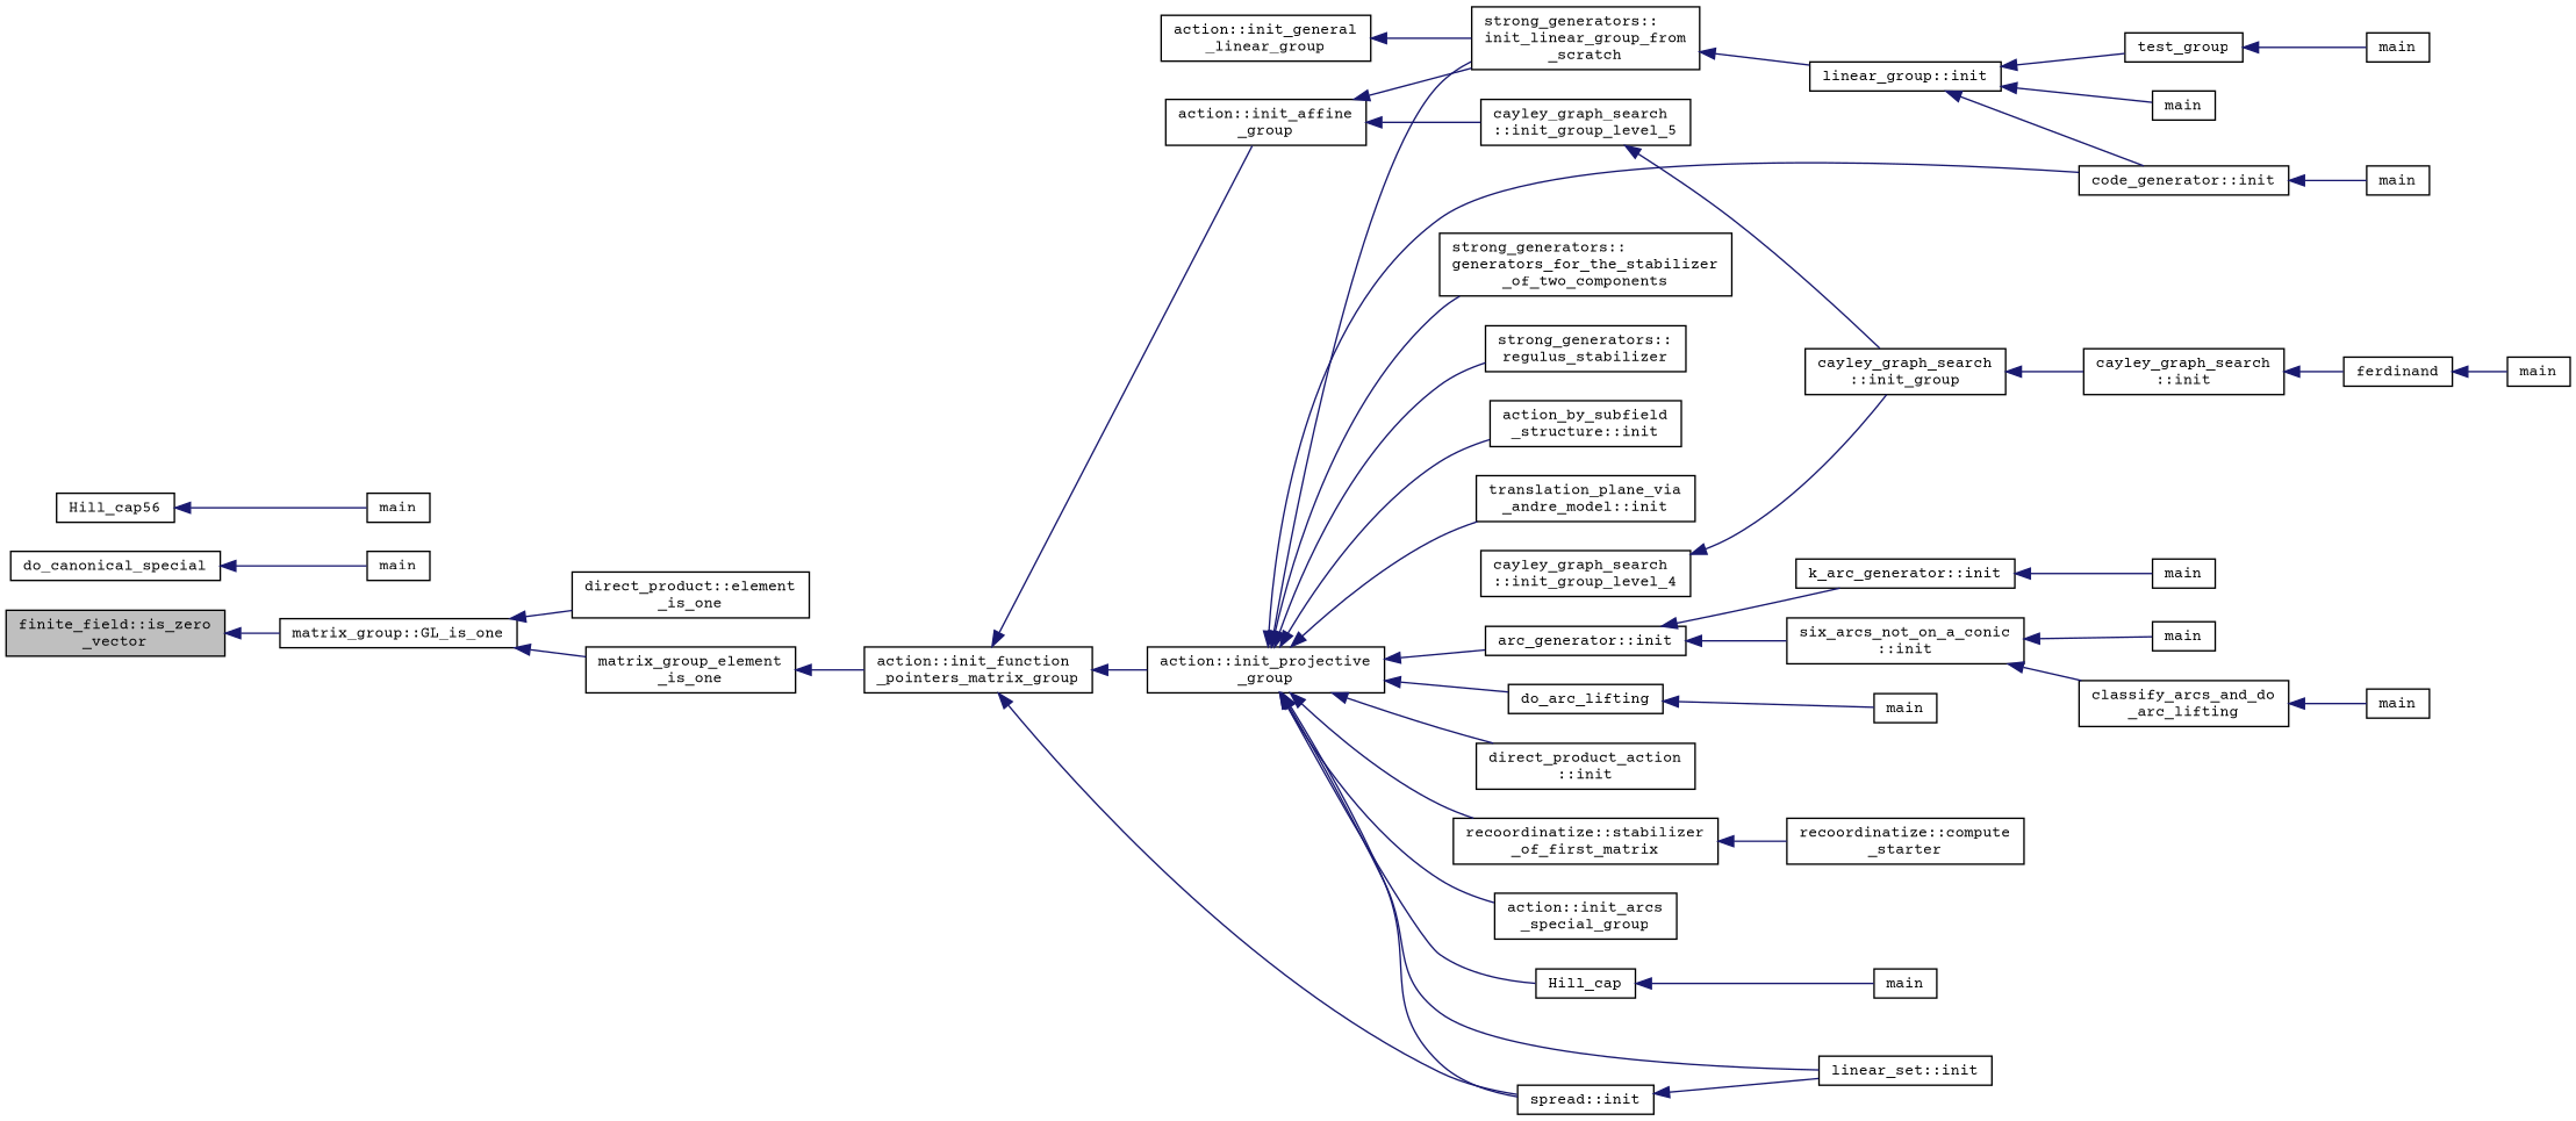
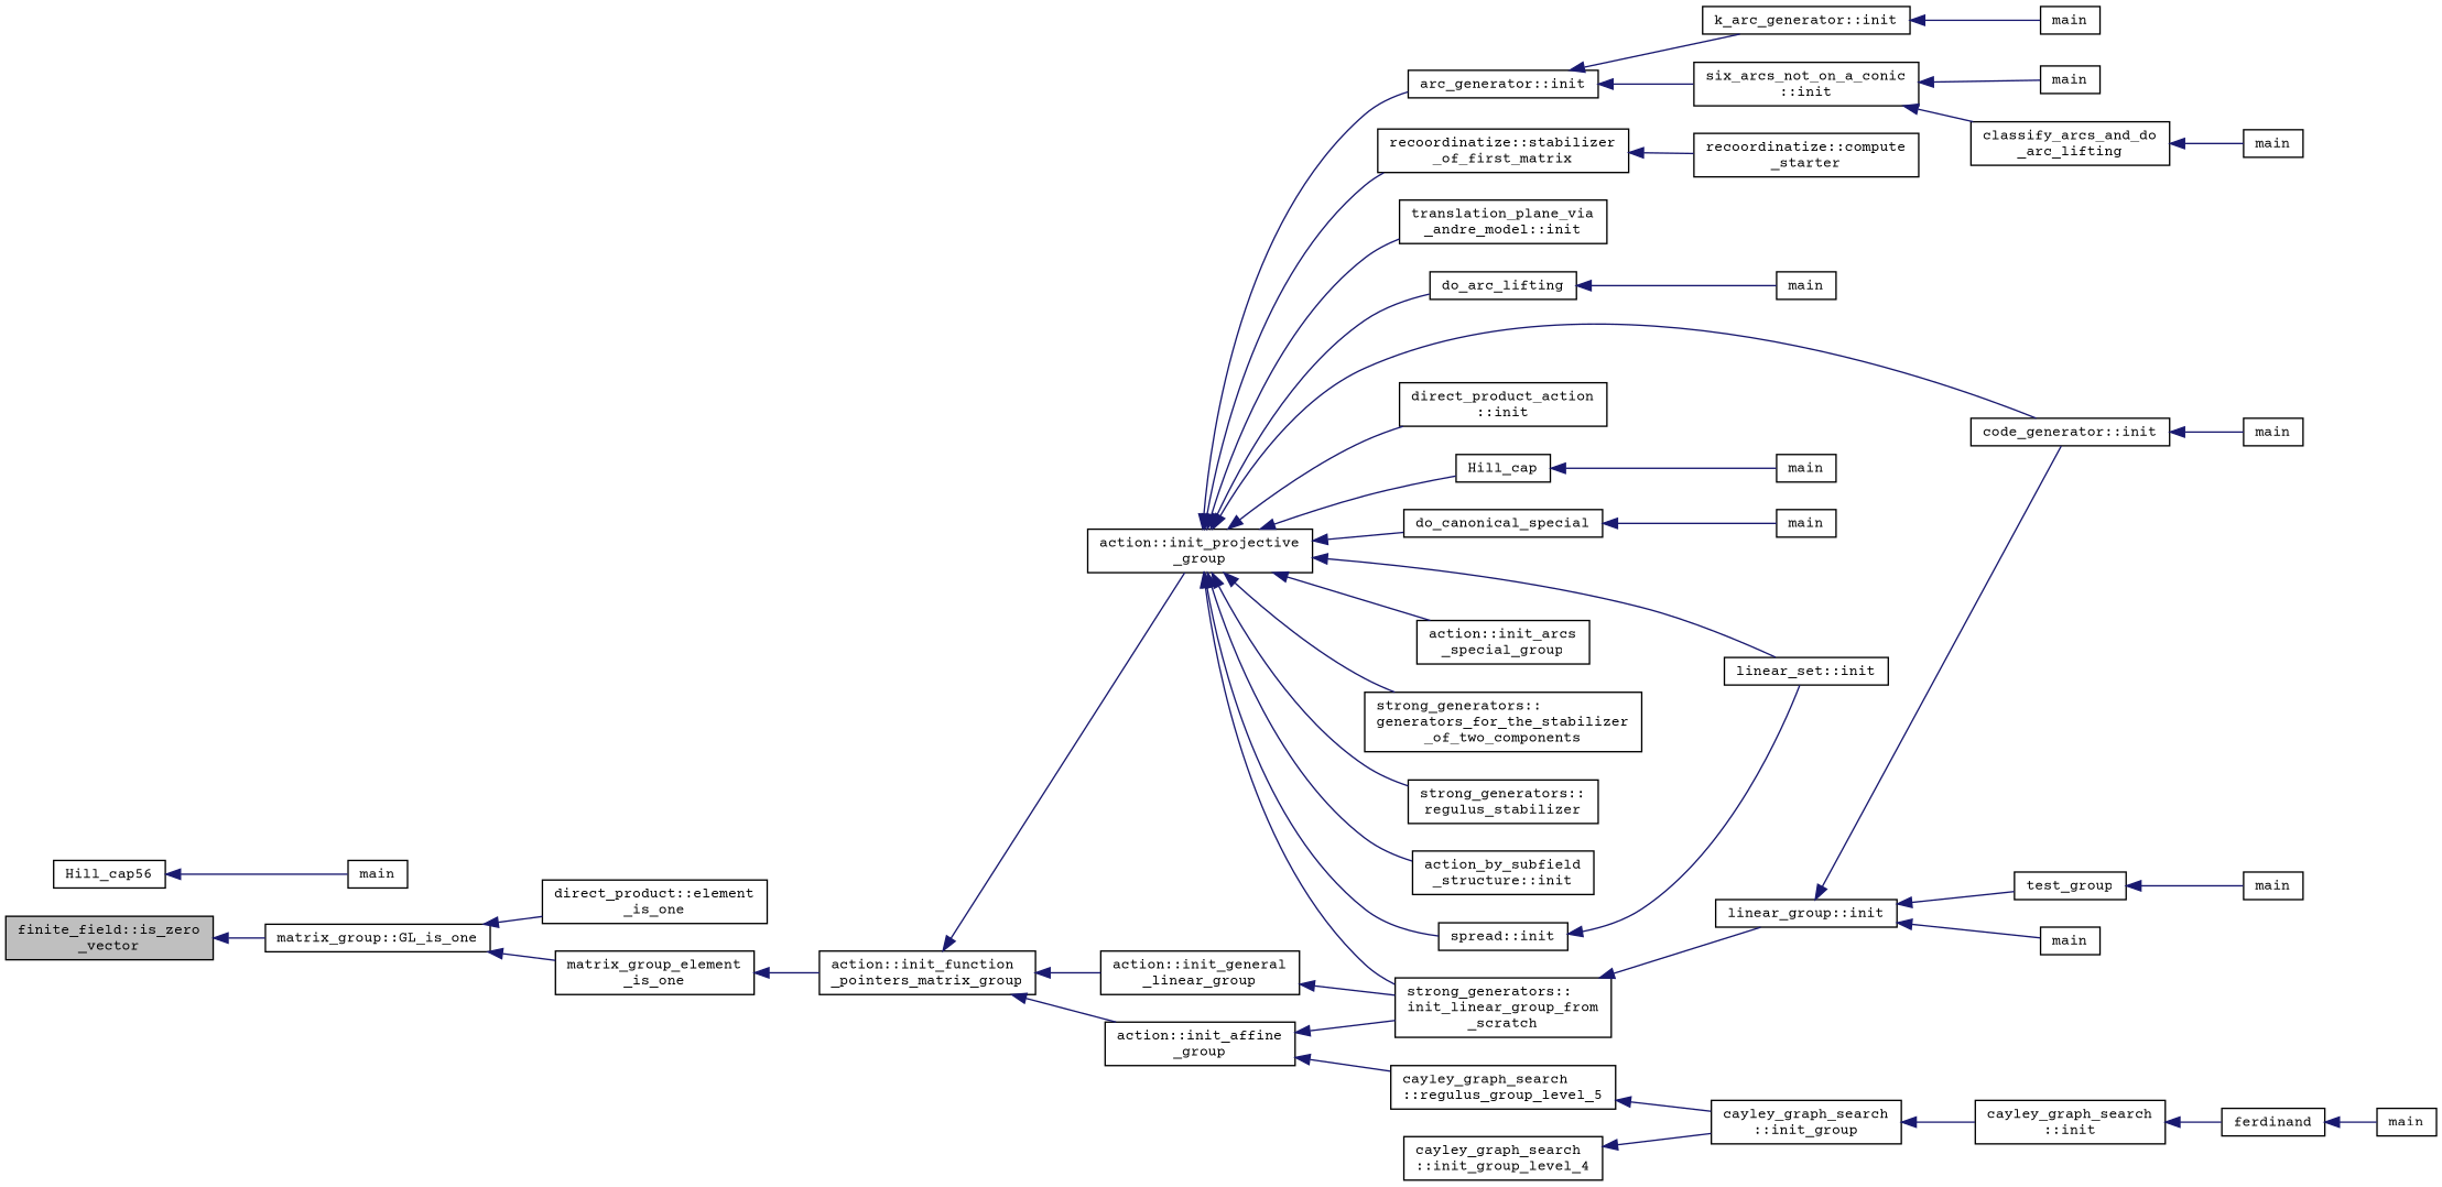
  digraph {
    fontname="Courier Prime"
    rankdir=LR
    node [color=black fillcolor=white fontname="Courier Prime" fontsize=10 shape=record style=filled]
    edge [color=midnightblue dir=back fontname="Courier Prime" fontsize=10 labelfontname=Helvetica labelfontsize=10 style=solid]
    n1 [fillcolor=grey75 fontcolor=black height=0.2 label="finite_field::is_zero\l_vector" width=0.4]
    n2 [height=0.2 label="matrix_group::GL_is_one" width=0.4]
    n3 [height=0.2 label="direct_product::element\l_is_one" width=0.4]
    n4 [height=0.2 label="matrix_group_element\l_is_one" width=0.4]
    n5 [height=0.2 label="action::init_function\l_pointers_matrix_group" width=0.4]
    n6 [height=0.2 label="action::init_projective\l_group" width=0.4]
    n7 [height=0.2 label="action::init_affine\l_group" width=0.4]
    n8 [height=0.2 label="action::init_general\l_linear_group" width=0.4]
    n9 [height=0.2 label=do_arc_lifting width=0.4]
    n10 [height=0.2 label="code_generator::init" width=0.4]
    n11 [height=0.2 label="direct_product_action\l::init" width=0.4]
    n12 [height=0.2 label=Hill_cap width=0.4]
    n13 [height=0.2 label="linear_set::init" width=0.4]
    n14 [height=0.2 label=do_canonical_special width=0.4]
    n15 [height=0.2 label="action::init_arcs\l_special_group" width=0.4]
    n16 [height=0.2 label="strong_generators::\linit_linear_group_from\l_scratch" width=0.4]
    n17 [height=0.2 label="strong_generators::\lgenerators_for_the_stabilizer\l_of_two_components" width=0.4]
    n18 [height=0.2 label="strong_generators::\lregulus_stabilizer" width=0.4]
    n19 [height=0.2 label="action_by_subfield\l_structure::init" width=0.4]
    n20 [height=0.2 label="arc_generator::init" width=0.4]
    n21 [height=0.2 label="recoordinatize::stabilizer\l_of_first_matrix" width=0.4]
    n22 [height=0.2 label="spread::init" width=0.4]
    n23 [height=0.2 label="translation_plane_via\l_andre_model::init" width=0.4]
-   n24 [height=0.2 label="cayley_graph_search\l::init_group_level_5" width=0.4]
+   n24 [height=0.2 label="cayley_graph_search\l::regulus_group_level_5" width=0.4]
    n25 [height=0.2 label=main width=0.4]
    n26 [height=0.2 label=main width=0.4]
    n27 [height=0.2 label=main width=0.4]
    n28 [height=0.2 label=Hill_cap56 width=0.4]
    n29 [height=0.2 label=main width=0.4]
    n30 [height=0.2 label=main width=0.4]
    n31 [height=0.2 label="linear_group::init" width=0.4]
    n32 [height=0.2 label="k_arc_generator::init" width=0.4]
    n33 [height=0.2 label="six_arcs_not_on_a_conic\l::init" width=0.4]
    n34 [height=0.2 label="recoordinatize::compute\l_starter" width=0.4]
    n35 [height=0.2 label=test_group width=0.4]
    n36 [height=0.2 label=main width=0.4]
    n37 [height=0.2 label=main width=0.4]
    n38 [height=0.2 label=main width=0.4]
    n39 [height=0.2 label="classify_arcs_and_do\l_arc_lifting" width=0.4]
    n40 [height=0.2 label=main width=0.4]
    n41 [height=0.2 label=main width=0.4]
    n42 [height=0.2 label="cayley_graph_search\l::init_group_level_4" width=0.4]
    n43 [height=0.2 label="cayley_graph_search\l::init_group" width=0.4]
    n44 [height=0.2 label="cayley_graph_search\l::init" width=0.4]
    n45 [height=0.2 label=ferdinand width=0.4]
    n46 [height=0.2 label=main width=0.4]
    n1 -> n2
    n2 -> n3
    n2 -> n4
    n4 -> n5
    n5 -> n6
    n5 -> n7
-   n5 -> n22
+   n5 -> n8
    n6 -> n9
    n6 -> n10
    n6 -> n11
    n6 -> n12
    n6 -> n13
+   n6 -> n14
    n6 -> n15
    n6 -> n16
    n6 -> n17
    n6 -> n18
    n6 -> n19
    n6 -> n20
    n6 -> n21
    n6 -> n22
    n6 -> n23
    n7 -> n16
    n7 -> n24
    n8 -> n16
    n9 -> n25
    n10 -> n26
    n12 -> n27
    n14 -> n30
    n16 -> n31
    n20 -> n32
    n20 -> n33
    n21 -> n34
    n22 -> n13
    n24 -> n43
    n28 -> n29
    n31 -> n10
    n31 -> n35
    n31 -> n36
    n32 -> n38
    n33 -> n39
    n33 -> n40
    n35 -> n37
    n39 -> n41
    n42 -> n43
    n43 -> n44
    n44 -> n45
    n45 -> n46
  }
